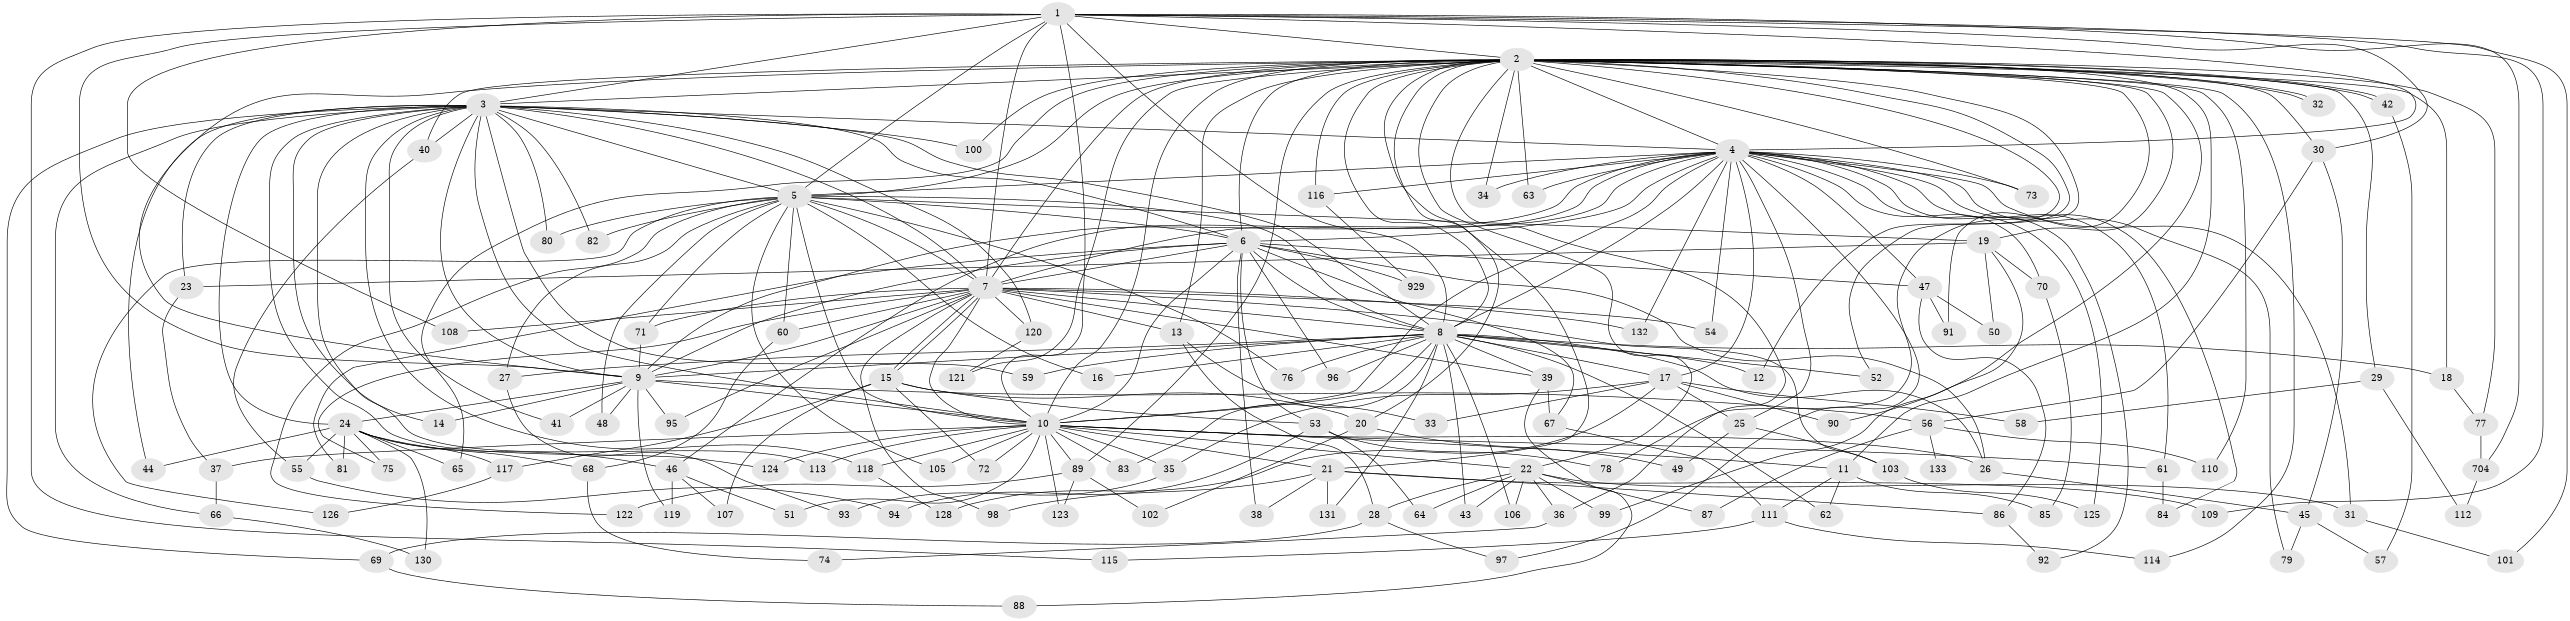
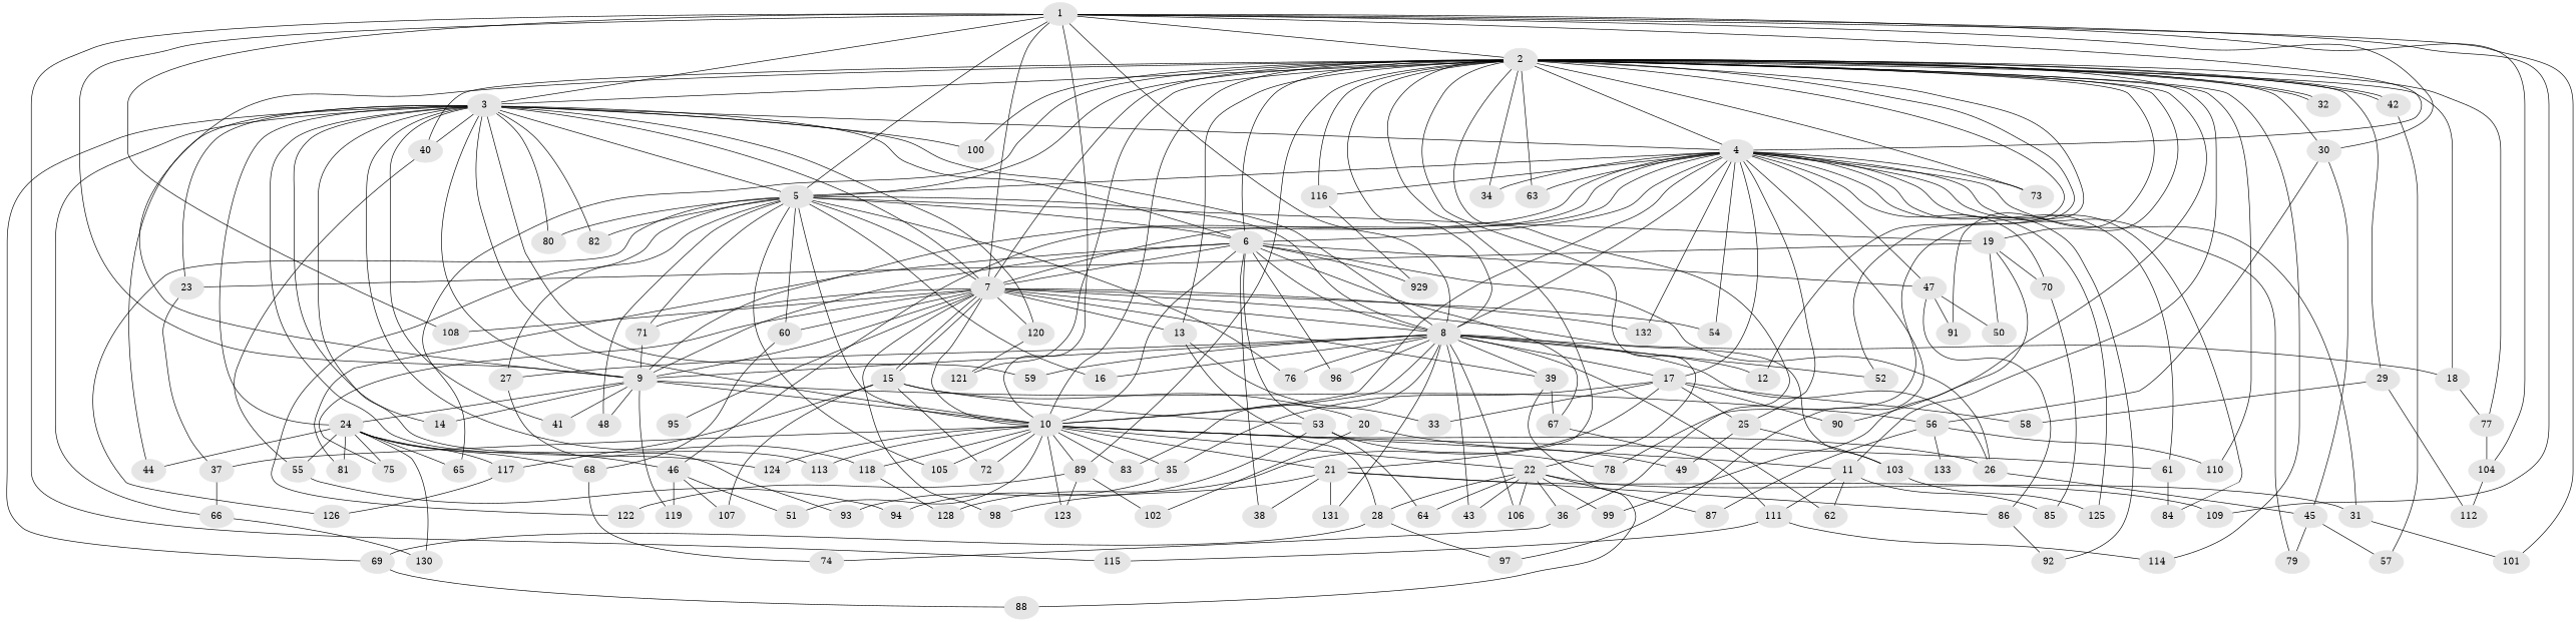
  graph {
    node [color=gray90 style=filled]
    1
    2
    3
    4
    5
    7
    8
    9
    10
    30
    101
-   104 [label=704]
+   104
    108
    109
    115
    6
    11
    12
    13
    18
    19
    20
    21
    22
    29
    32
    34
    36
    40
    42
    52
    63
    65
    73
    77
    78
    89
    90
    91
    100
    110
    114
    116
    121
    14
    23
    24
    41
    44
    59
    66
    69
    80
    82
    113
    118
    120
    124
    17
    25
    31
    46
    47
    54
    61
    70
    79
    84
    92
    97
    125
    132
    16
    27
    48
    60
    71
    76
    105
    122
    126
    26
    38
    53
    67
    81
    96
    n88 [label=929]
    15
    39
    75
    95
    98
    103
    43
    62
    83
    106
    131
    56
    119
    35
    37
    51
    72
    123
    45
    112
    85
    111
    28
    33
    50
    99
    49
    102
    86
    64
    87
    58
    74
    55
    57
    117
    68
    130
    88
    128
    107
    93
    94
    133
    1 -- 2
    1 -- 3
    1 -- 4
    1 -- 5
    1 -- 7
    1 -- 8
    1 -- 9
    1 -- 10
    1 -- 30
    1 -- 101
    1 -- 104
    1 -- 108
    1 -- 109
    1 -- 115
    2 -- 3
    2 -- 4
    2 -- 5
    2 -- 7
    2 -- 8
    2 -- 9
    2 -- 10
    2 -- 30
    2 -- 6
    2 -- 11
    2 -- 12
    2 -- 13
    2 -- 18
    2 -- 19
-   2 -- 20
    2 -- 21
    2 -- 22
    2 -- 29
    2 -- 32
    2 -- 32
    2 -- 34
    2 -- 36
    2 -- 40
    2 -- 42
    2 -- 42
    2 -- 52
    2 -- 63
    2 -- 65
    2 -- 73
    2 -- 77
    2 -- 78
    2 -- 89
    2 -- 90
    2 -- 91
    2 -- 100
    2 -- 110
    2 -- 114
    2 -- 116
    2 -- 121
    3 -- 4
    3 -- 5
    3 -- 7
    3 -- 8
    3 -- 9
    3 -- 10
    3 -- 6
    3 -- 40
    3 -- 100
    3 -- 14
    3 -- 23
    3 -- 24
    3 -- 41
    3 -- 44
    3 -- 59
    3 -- 66
    3 -- 69
    3 -- 80
    3 -- 82
    3 -- 113
    3 -- 118
    3 -- 120
    3 -- 124
    4 -- 5
    4 -- 7
    4 -- 8
    4 -- 9
    4 -- 10
    4 -- 6
    4 -- 34
    4 -- 63
    4 -- 73
    4 -- 116
    4 -- 17
    4 -- 25
    4 -- 31
    4 -- 46
    4 -- 47
    4 -- 54
    4 -- 61
    4 -- 70
    4 -- 79
    4 -- 84
    4 -- 92
    4 -- 97
    4 -- 125
    4 -- 132
    5 -- 7
    5 -- 8
    5 -- 10
    5 -- 6
    5 -- 19
    5 -- 80
    5 -- 82
    5 -- 16
    5 -- 27
    5 -- 48
    5 -- 60
    5 -- 71
    5 -- 76
    5 -- 105
    5 -- 122
    5 -- 126
    7 -- 8
    7 -- 9
    7 -- 10
    7 -- 108
    7 -- 13
    7 -- 120
    7 -- 54
    7 -- 132
    7 -- 60
    7 -- 71
    7 -- 15
    7 -- 15
    7 -- 39
    7 -- 75
    7 -- 95
    7 -- 98
    7 -- 103
    8 -- 9
    8 -- 10
    8 -- 12
    8 -- 18
    8 -- 52
    8 -- 59
    8 -- 17
    8 -- 16
    8 -- 27
    8 -- 76
    8 -- 26
    8 -- 96
    8 -- 39
    8 -- 43
    8 -- 62
    8 -- 83
    8 -- 106
    8 -- 131
    9 -- 10
    9 -- 14
    9 -- 24
    9 -- 41
    9 -- 48
-   9 -- 95
    9 -- 56
    9 -- 119
    10 -- 11
    10 -- 21
    10 -- 22
    10 -- 89
    10 -- 113
    10 -- 118
    10 -- 124
    10 -- 61
    10 -- 105
    10 -- 26
    10 -- 83
    10 -- 35
    10 -- 37
    10 -- 51
    10 -- 72
    10 -- 123
    30 -- 56
    30 -- 45
    104 -- 112
    6 -- 7
    6 -- 8
    6 -- 9
    6 -- 10
    6 -- 47
    6 -- 26
    6 -- 38
    6 -- 53
    6 -- 67
    6 -- 81
    6 -- 96
    6 -- n88
    11 -- 62
    11 -- 85
    11 -- 111
    13 -- 28
    13 -- 33
    18 -- 77
    19 -- 23
    19 -- 70
    19 -- 50
    19 -- 99
    20 -- 49
    20 -- 102
    21 -- 109
    21 -- 38
    21 -- 98
    21 -- 131
    21 -- 86
    22 -- 36
    22 -- 31
    22 -- 43
    22 -- 106
    22 -- 28
    22 -- 99
    22 -- 64
    22 -- 87
    29 -- 112
    29 -- 58
    36 -- 74
    40 -- 55
    42 -- 57
    77 -- 104
    89 -- 122
    89 -- 123
    89 -- 102
    116 -- n88
    23 -- 37
    24 -- 65
    24 -- 44
    24 -- 46
    24 -- 81
    24 -- 75
    24 -- 55
    24 -- 117
    24 -- 68
    24 -- 130
    66 -- 130
    69 -- 88
    118 -- 128
    120 -- 121
    17 -- 90
    17 -- 25
    17 -- 35
    17 -- 33
    17 -- 58
    17 -- 128
    25 -- 103
    25 -- 49
    31 -- 101
    46 -- 119
    46 -- 51
    46 -- 107
    47 -- 91
    47 -- 50
    47 -- 86
    61 -- 84
    70 -- 85
    27 -- 93
    60 -- 68
    71 -- 9
    26 -- 45
    53 -- 78
    53 -- 64
    53 -- 94
    67 -- 111
    15 -- 20
    15 -- 53
    15 -- 72
    15 -- 117
    15 -- 107
    39 -- 67
    39 -- 88
    103 -- 125
    56 -- 110
    56 -- 87
    56 -- 133
    35 -- 93
    37 -- 66
    45 -- 79
    45 -- 57
    111 -- 115
    111 -- 114
    28 -- 69
    28 -- 97
    86 -- 92
    55 -- 94
    117 -- 126
    68 -- 74
  }
